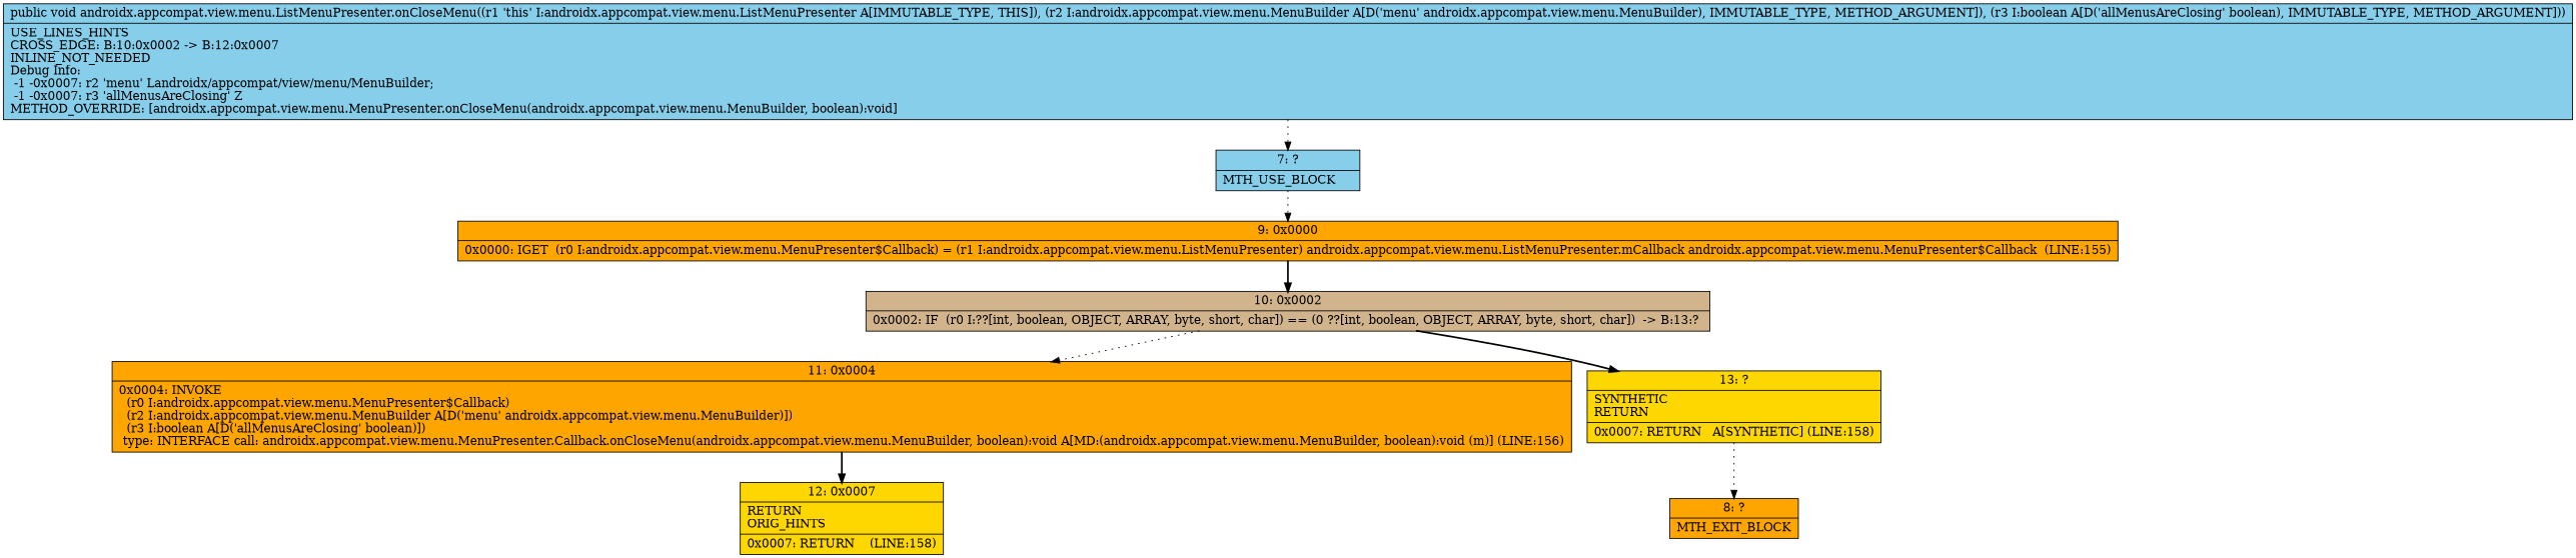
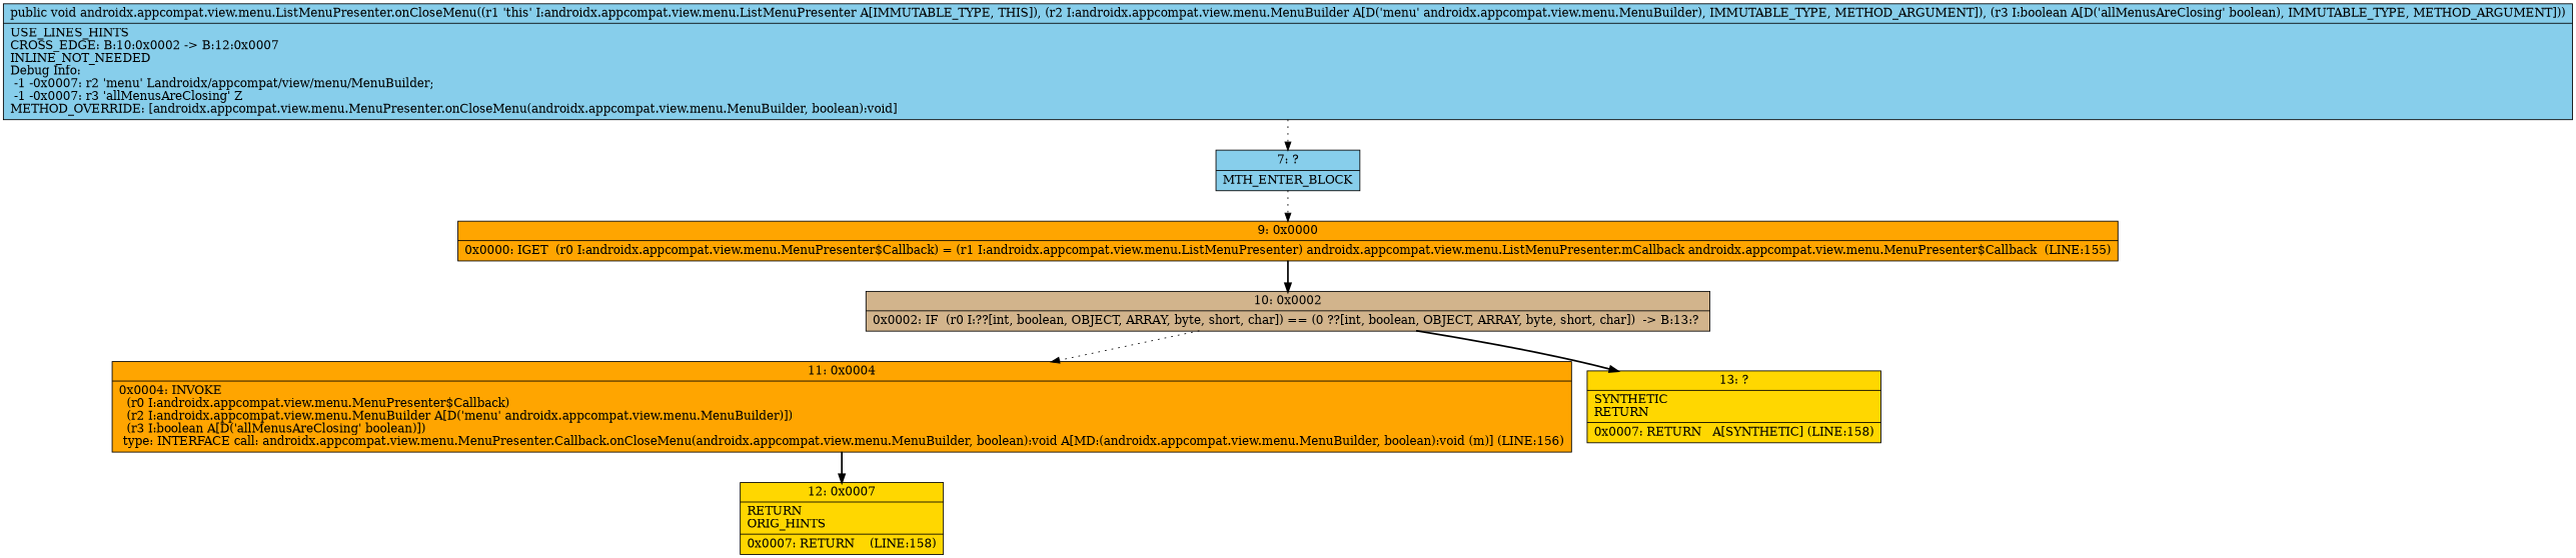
  digraph {
    node [fillcolor=orange shape=record style=filled]
    edge [style=dotted]
-   n1 [fillcolor=skyblue label="{7\:\ ?|MTH_USE_BLOCK\l}"]
+   n1 [fillcolor=skyblue label="{7\:\ ?|MTH_ENTER_BLOCK\l}"]
    n2 [label="{9\:\ 0x0000|0x0000: IGET  (r0 I:androidx.appcompat.view.menu.MenuPresenter$Callback) = (r1 I:androidx.appcompat.view.menu.ListMenuPresenter) androidx.appcompat.view.menu.ListMenuPresenter.mCallback androidx.appcompat.view.menu.MenuPresenter$Callback  (LINE:155)\l}"]
    n3 [fillcolor=tan label="{10\:\ 0x0002|0x0002: IF  (r0 I:??[int, boolean, OBJECT, ARRAY, byte, short, char]) == (0 ??[int, boolean, OBJECT, ARRAY, byte, short, char])  \-\> B:13:? \l}"]
    n4 [label="{11\:\ 0x0004|0x0004: INVOKE  \l  (r0 I:androidx.appcompat.view.menu.MenuPresenter$Callback)\l  (r2 I:androidx.appcompat.view.menu.MenuBuilder A[D('menu' androidx.appcompat.view.menu.MenuBuilder)])\l  (r3 I:boolean A[D('allMenusAreClosing' boolean)])\l type: INTERFACE call: androidx.appcompat.view.menu.MenuPresenter.Callback.onCloseMenu(androidx.appcompat.view.menu.MenuBuilder, boolean):void A[MD:(androidx.appcompat.view.menu.MenuBuilder, boolean):void (m)] (LINE:156)\l}"]
    n5 [fillcolor=gold label="{13\:\ ?|SYNTHETIC\lRETURN\l|0x0007: RETURN   A[SYNTHETIC] (LINE:158)\l}"]
    n6 [fillcolor=gold label="{12\:\ 0x0007|RETURN\lORIG_HINTS\l|0x0007: RETURN    (LINE:158)\l}"]
-   n7 [label="{8\:\ ?|MTH_EXIT_BLOCK\l}"]
    n8 [fillcolor=skyblue label="{public void androidx.appcompat.view.menu.ListMenuPresenter.onCloseMenu((r1 'this' I:androidx.appcompat.view.menu.ListMenuPresenter A[IMMUTABLE_TYPE, THIS]), (r2 I:androidx.appcompat.view.menu.MenuBuilder A[D('menu' androidx.appcompat.view.menu.MenuBuilder), IMMUTABLE_TYPE, METHOD_ARGUMENT]), (r3 I:boolean A[D('allMenusAreClosing' boolean), IMMUTABLE_TYPE, METHOD_ARGUMENT]))  | USE_LINES_HINTS\lCROSS_EDGE: B:10:0x0002 \-\> B:12:0x0007\lINLINE_NOT_NEEDED\lDebug Info:\l  \-1 \-0x0007: r2 'menu' Landroidx\/appcompat\/view\/menu\/MenuBuilder;\l  \-1 \-0x0007: r3 'allMenusAreClosing' Z\lMETHOD_OVERRIDE: [androidx.appcompat.view.menu.MenuPresenter.onCloseMenu(androidx.appcompat.view.menu.MenuBuilder, boolean):void]\l}"]
    n1 -> n2
    n2 -> n3 [style=bold]
    n3 -> n4
    n3 -> n5 [style=bold]
    n4 -> n6 [style=bold]
-   n5 -> n7
    n8 -> n1
  }
